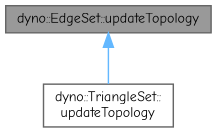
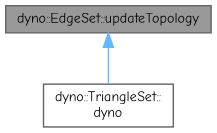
  digraph {
    rankdir=TB
    fontname="Comic Neue"
    node [fontname="Comic Neue" fontsize=10 shape=box style=filled]
    n1 [color=gray40 fillcolor=grey60 fontcolor=black height=0.2 label="dyno::EdgeSet::updateTopology" width=0.4]
-   n2 [color=grey40 fillcolor=white height=0.2 label="dyno::TriangleSet::\lupdateTopology" width=0.4]
+   n2 [color=grey40 fillcolor=white height=0.2 label="dyno::TriangleSet::\ldyno" width=0.4]
    n1 -> n2 [color=steelblue1 dir=back fontname="Comic Neue" fontsize=10 labelfontname=Helvetica labelfontsize=10 style=solid]
  }
